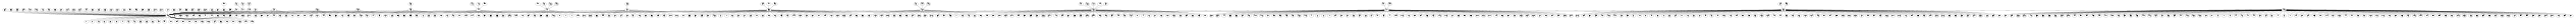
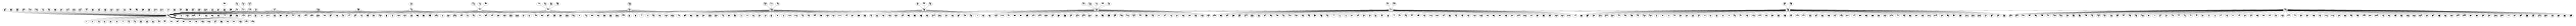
  graph {
    198
    1
    2
    15
    16
    28
    31
    41
    43
    48
    53
    83
    86
    92
    99
    101
    104
    107
    117
    121
    125
    128
    154
    156
    172
    177
    183
    191
    192
    208
    221
    224
    225
    234
    244
    262
    264
    265
    267
    281
    288
    291
    293
    300
    303
    310
    312
    327
    328
    340
    352
    354
    357
    360
    363
    364
    375
    381
    38
    252
    388
    163
    390
    229
    393
    397
    402
    403
    407
    9
    19
    186
    218
    313
    413
    415
    417
    359
    419
    142
    258
    371
    424
    23
    35
    72
    277
    283
    320
    377
    414
    435
    100
    134
    161
    194
    292
    332
    439
    14
    39
    73
    243
    257
    432
    437
    443
    18
    33
    55
    102
    131
    165
    205
    238
    295
    298
    444
    13
    98
    111
    129
    174
    222
    251
    333
    365
    367
    396
    429
    447
    0
    57
    67
    190
    212
    324
    346
    380
    385
    426
    451
    36
    60
    64
    82
    95
    106
    162
    236
    242
    246
    270
    278
    378
    383
    386
    449
    455
    3
    17
    26
    32
    61
    65
    70
    88
    112
    116
    145
    148
    149
    150
    152
    167
    171
    179
    187
    230
    235
    289
    306
    318
    321
    335
    337
    343
    372
    438
    460
    7
    25
    45
    66
    108
    123
    132
    189
    203
    255
    263
    273
    314
    326
    351
    376
    384
    427
    458
    465
    11
    24
    76
    81
    126
    127
    155
    158
    159
    168
    169
    170
    197
    200
    201
    239
    247
    249
    250
    n230 [label=859]
    330
    336
    341
    342
    349
    361
    382
    395
    398
    399
    405
    418
    434
    441
    452
    464
    477
    4
    6
    8
    21
    29
    30
    51
    56
    59
    68
    84
    91
    93
    94
    109
    113
    118
    120
    124
    136
    143
    146
    175
    181
    185
    202
    206
    210
    213
    217
    219
    226
    227
    231
    233
    254
    260
    261
    272
    274
    290
    305
    319
    322
    339
    344
    355
    356
    374
    406
    410
    416
    421
    422
    425
    445
    450
    463
    473
    483
    5
    10
    12
    40
    52
    62
    63
    69
    71
    78
    85
    87
    90
    96
    97
    103
    115
    119
    122
    130
    133
    135
    139
    140
    141
    153
    164
    166
    182
    184
    195
    211
    214
    220
    223
    228
    232
    237
    240
    241
    245
    266
    271
    275
    276
    279
    280
    296
    297
    315
    316
    323
    325
    331
    334
    347
    353
    368
    369
    370
    373
    379
    387
    391
    412
    428
    442
    462
    480
    498
    22
    27
    34
    37
    42
    44
    46
    47
    49
    50
    54
    58
    74
    75
    77
    79
    80
    89
    105
    110
    114
    137
    138
    144
    147
    151
    157
    160
    173
    176
    178
    180
    188
    193
    196
    199
-   204
    207
    209
    215
    216
    248
    253
    256
    268
    269
    282
    284
    285
    286
    287
    294
    299
    301
    302
    304
    307
    308
    309
    311
    317
    329
    338
    345
    348
    350
    358
    362
    366
    389
    392
    394
    401
    404
    408
    409
    411
    420
    423
    430
    433
    436
    440
    446
    454
    457
    466
    469
    474
    475
    485
    488
    489
    495
    497
    499
    468
    472
    479
    487
    491
    481
    494
    496
    459
    471
    492
    453
    470
    478
    486
    493
    448
    476
    490
    482
    431
    484
    461
    467
    400
    198 -- 1
    198 -- 2
    198 -- 15
    198 -- 16
    198 -- 28
    198 -- 31
    198 -- 41
    198 -- 43
    198 -- 48
    198 -- 53
    198 -- 83
    198 -- 86
    198 -- 92
    198 -- 99
    198 -- 101
    198 -- 104
    198 -- 107
    198 -- 117
    198 -- 121
    198 -- 125
    198 -- 128
    198 -- 154
    198 -- 156
    198 -- 172
    198 -- 177
    198 -- 183
    198 -- 191
    198 -- 192
    208 -- 198
    221 -- 198
    224 -- 198
    225 -- 198
    234 -- 198
    244 -- 198
    262 -- 198
    264 -- 198
    265 -- 198
    267 -- 198
    281 -- 198
    288 -- 198
    291 -- 198
    293 -- 198
    300 -- 198
    303 -- 198
    310 -- 198
    312 -- 198
    327 -- 198
    328 -- 198
    340 -- 198
    352 -- 198
    354 -- 198
    357 -- 198
    360 -- 198
    363 -- 198
    364 -- 198
    375 -- 198
    381 -- 198
    381 -- 38
    381 -- 252
    388 -- 198
    388 -- 163
    390 -- 198
    390 -- 229
    393 -- 198
    397 -- 198
    402 -- 198
    403 -- 198
    407 -- 198
    407 -- 9
    407 -- 19
    407 -- 186
    407 -- 218
    407 -- 313
    413 -- 198
    415 -- 198
    417 -- 198
    417 -- 359
    419 -- 198
    419 -- 142
    419 -- 258
    419 -- 371
    424 -- 198
    424 -- 23
    424 -- 35
    424 -- 72
    424 -- 277
    424 -- 283
    424 -- 320
    424 -- 377
    424 -- 414
    435 -- 198
    435 -- 100
    435 -- 134
    435 -- 161
    435 -- 194
    435 -- 292
    435 -- 332
    439 -- 198
    439 -- 14
    439 -- 39
    439 -- 73
    439 -- 243
    439 -- 257
    439 -- 432
    439 -- 437
    443 -- 198
    443 -- 18
    443 -- 33
    443 -- 55
    443 -- 102
    443 -- 131
    443 -- 165
    443 -- 205
    443 -- 238
    443 -- 295
    443 -- 298
    444 -- 198
    444 -- 13
    444 -- 98
    444 -- 111
    444 -- 129
    444 -- 174
    444 -- 222
    444 -- 251
    444 -- 333
    444 -- 365
    444 -- 367
    444 -- 396
    444 -- 429
    447 -- 198
    447 -- 0
    447 -- 57
    447 -- 67
    447 -- 190
    447 -- 212
    447 -- 324
    447 -- 346
    447 -- 380
    447 -- 385
    447 -- 426
    451 -- 198
    451 -- 36
    451 -- 60
    451 -- 64
    451 -- 82
    451 -- 95
    451 -- 106
    451 -- 162
    451 -- 236
    451 -- 242
    451 -- 246
    451 -- 270
    451 -- 278
    451 -- 378
    451 -- 383
    451 -- 386
    451 -- 449
    455 -- 198
    455 -- 3
    455 -- 17
    455 -- 26
    455 -- 32
    455 -- 61
    455 -- 65
    455 -- 70
    455 -- 88
    455 -- 112
    455 -- 116
    455 -- 145
    455 -- 148
    455 -- 149
    455 -- 150
    455 -- 152
    455 -- 167
    455 -- 171
    455 -- 179
    455 -- 187
    455 -- 230
    455 -- 235
    455 -- 289
    455 -- 306
    455 -- 318
    455 -- 321
    455 -- 335
    455 -- 337
    455 -- 343
    455 -- 372
    455 -- 438
    460 -- 198
    460 -- 7
    460 -- 25
    460 -- 45
    460 -- 66
    460 -- 108
    460 -- 123
    460 -- 132
    460 -- 189
    460 -- 203
    460 -- 255
    460 -- 263
    460 -- 273
    460 -- 314
    460 -- 326
    460 -- 351
    460 -- 376
    460 -- 384
    460 -- 427
    460 -- 458
    465 -- 198
    465 -- 11
    465 -- 24
    465 -- 76
    465 -- 81
    465 -- 126
    465 -- 127
    465 -- 155
    465 -- 158
    465 -- 159
    465 -- 168
    465 -- 169
    465 -- 170
    465 -- 197
    465 -- 200
    465 -- 201
    465 -- 239
    465 -- 247
    465 -- 249
    465 -- 250
    465 -- n230
    465 -- 330
    465 -- 336
    465 -- 341
    465 -- 342
    465 -- 349
    465 -- 361
    465 -- 382
    465 -- 395
    465 -- 398
    465 -- 399
    465 -- 405
    465 -- 418
    465 -- 434
    465 -- 441
    465 -- 452
    465 -- 464
    477 -- 198
    477 -- 4
    477 -- 6
    477 -- 8
    477 -- 21
    477 -- 29
    477 -- 30
    477 -- 51
    477 -- 56
    477 -- 59
    477 -- 68
    477 -- 84
    477 -- 91
    477 -- 93
    477 -- 94
    477 -- 109
    477 -- 113
    477 -- 118
    477 -- 120
    477 -- 124
    477 -- 136
    477 -- 143
    477 -- 146
    477 -- 175
    477 -- 181
    477 -- 185
    477 -- 202
    477 -- 206
    477 -- 210
    477 -- 213
    477 -- 217
    477 -- 219
    477 -- 226
    477 -- 227
    477 -- 231
    477 -- 233
    477 -- 254
    477 -- 260
    477 -- 261
    477 -- 272
    477 -- 274
    477 -- 290
    477 -- 305
    477 -- 319
    477 -- 322
    477 -- 339
    477 -- 344
    477 -- 355
    477 -- 356
    477 -- 374
    477 -- 406
    477 -- 410
    477 -- 416
    477 -- 421
    477 -- 422
    477 -- 425
    477 -- 445
    477 -- 450
    477 -- 463
    477 -- 473
    483 -- 198
    483 -- 5
    483 -- 10
    483 -- 12
    483 -- 40
    483 -- 52
    483 -- 62
    483 -- 63
    483 -- 69
    483 -- 71
    483 -- 78
    483 -- 85
    483 -- 87
    483 -- 90
    483 -- 96
    483 -- 97
    483 -- 103
    483 -- 115
    483 -- 119
    483 -- 122
    483 -- 130
    483 -- 133
    483 -- 135
    483 -- 139
    483 -- 140
    483 -- 141
    483 -- 153
    483 -- 164
    483 -- 166
    483 -- 182
    483 -- 184
    483 -- 195
    483 -- 211
    483 -- 214
    483 -- 220
    483 -- 223
    483 -- 228
    483 -- 232
    483 -- 237
    483 -- 240
    483 -- 241
    483 -- 245
    483 -- 266
    483 -- 271
    483 -- 275
    483 -- 276
    483 -- 279
    483 -- 280
    483 -- 296
    483 -- 297
    483 -- 315
    483 -- 316
    483 -- 323
    483 -- 325
    483 -- 331
    483 -- 334
    483 -- 347
    483 -- 353
    483 -- 368
    483 -- 369
    483 -- 370
    483 -- 373
    483 -- 379
    483 -- 387
    483 -- 391
    483 -- 412
    483 -- 428
    483 -- 442
    483 -- 462
    483 -- 480
    498 -- 198
    498 -- 22
    498 -- 27
    498 -- 34
    498 -- 37
    498 -- 42
    498 -- 44
    498 -- 46
    498 -- 47
    498 -- 49
    498 -- 50
    498 -- 54
    498 -- 58
    498 -- 74
    498 -- 75
    498 -- 77
    498 -- 79
    498 -- 80
    498 -- 89
    498 -- 105
    498 -- 110
    498 -- 114
    498 -- 137
    498 -- 138
    498 -- 144
    498 -- 147
    498 -- 151
    498 -- 157
    498 -- 160
    498 -- 173
    498 -- 176
    498 -- 178
    498 -- 180
    498 -- 188
    498 -- 193
    498 -- 196
    498 -- 199
-   498 -- 204
    498 -- 207
    498 -- 209
    498 -- 215
    498 -- 216
    498 -- 248
    498 -- 253
    498 -- 256
    498 -- 268
    498 -- 269
    498 -- 282
    498 -- 284
    498 -- 285
    498 -- 286
    498 -- 287
    498 -- 294
    498 -- 299
    498 -- 301
    498 -- 302
    498 -- 304
    498 -- 307
    498 -- 308
    498 -- 309
    498 -- 311
    498 -- 317
    498 -- 329
    498 -- 338
    498 -- 345
    498 -- 348
    498 -- 350
    498 -- 358
    498 -- 362
    498 -- 366
    498 -- 389
    498 -- 392
    498 -- 394
    498 -- 401
    498 -- 404
    498 -- 408
    498 -- 409
    498 -- 411
    498 -- 420
    498 -- 423
    498 -- 430
    498 -- 433
    498 -- 436
    498 -- 440
    498 -- 446
    498 -- 454
    498 -- 457
    498 -- 466
    498 -- 469
    498 -- 474
    498 -- 475
    498 -- 485
    498 -- 488
    489 -- 483
    495 -- 483
    497 -- 477
    499 -- 477
    468 -- 465
    472 -- 465
    479 -- 465
    487 -- 465
    491 -- 465
    481 -- 460
    494 -- 460
    496 -- 460
    459 -- 455
    471 -- 455
    492 -- 455
    453 -- 451
    470 -- 447
    478 -- 447
    486 -- 447
    493 -- 447
    448 -- 444
    476 -- 444
    490 -- 444
    482 -- 443
    431 -- 371
    484 -- 419
    461 -- 417
    467 -- 417
    400 -- 388
  }
